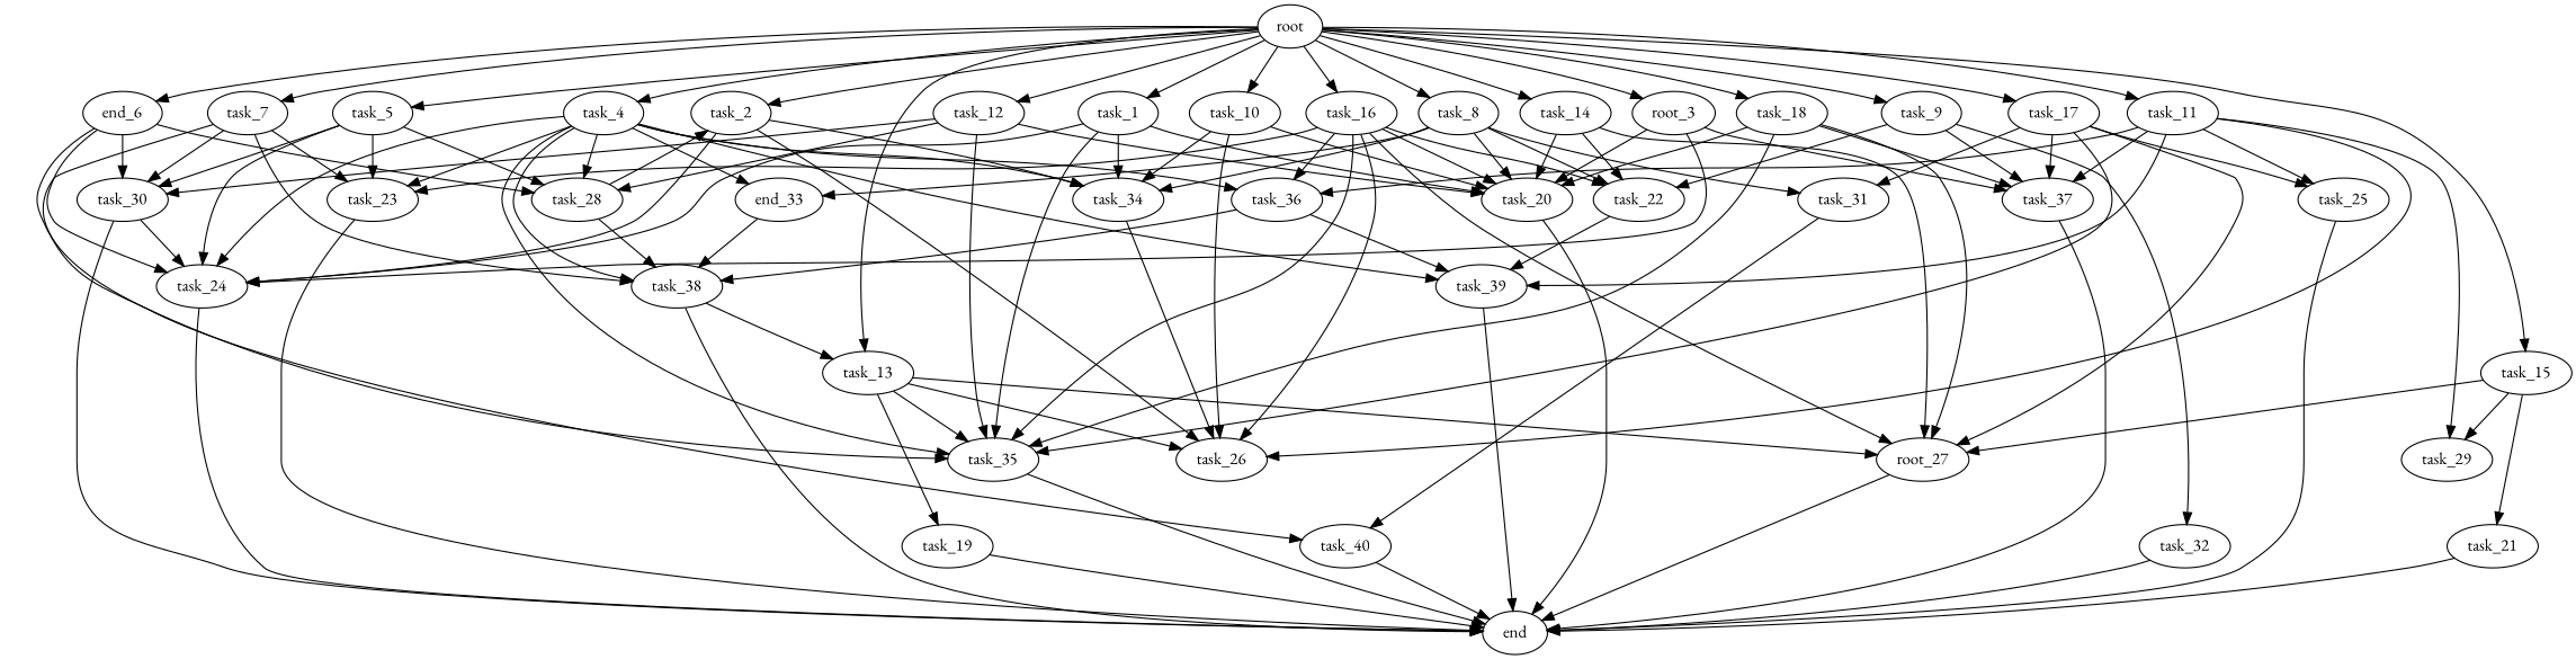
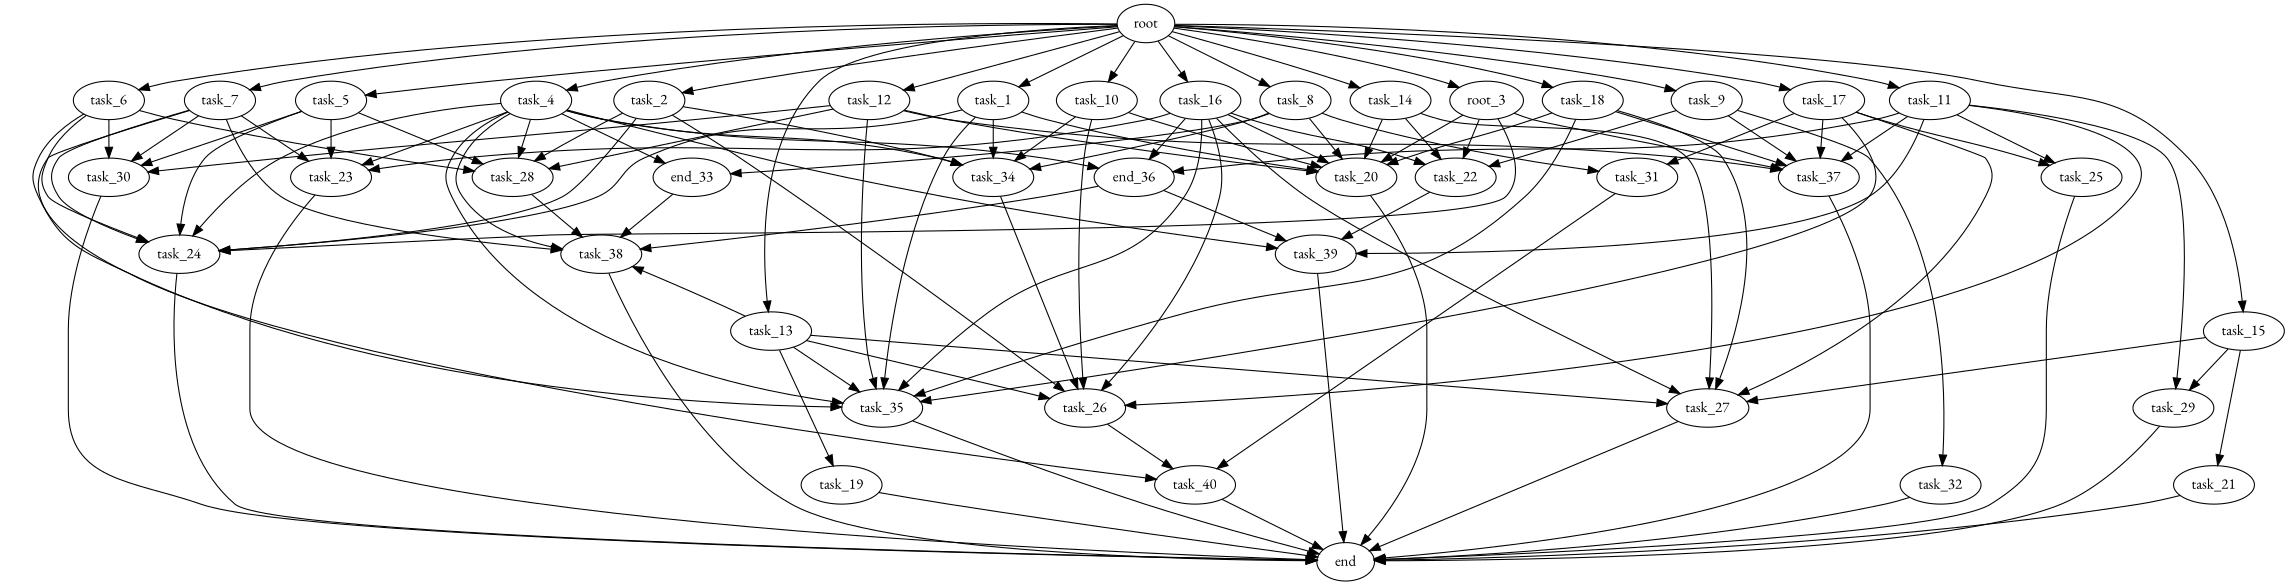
  digraph {
    fontname="EB Garamond"
    node [fontname="EB Garamond"]
    edge [fontname="EB Garamond"]
    root
    task_1
    task_2
    n4 [label=root_3]
    task_4
    task_5
-   task_6 [label=end_6]
+   task_6
    task_7
    task_8
    task_9
    task_10
    task_11
    task_12
    task_13
    task_14
    task_15
    task_16
    task_17
    task_18
    task_20
    task_24
    task_34
    task_35
    task_26
    task_28
    task_37
    task_23
    n28 [label=end_33]
-   task_36
+   task_36 [label=end_36]
    task_38
    task_39
    task_30
    task_40
    task_22
    task_31
    task_32
    task_25
    task_29
    task_19
-   task_27 [label=root_27]
+   task_27
    task_21
    end
    root -> task_1
    root -> task_2
    root -> n4
    root -> task_4
    root -> task_5
    root -> task_6
    root -> task_7
    root -> task_8
    root -> task_9
    root -> task_10
    root -> task_11
    root -> task_12
    root -> task_13
    root -> task_14
    root -> task_15
    root -> task_16
    root -> task_17
    root -> task_18
    task_1 -> task_20
    task_1 -> task_24
    task_1 -> task_34
    task_1 -> task_35
    task_2 -> task_24
    task_2 -> task_34
    task_2 -> task_26
-   task_28 -> task_2
+   task_2 -> task_28
    n4 -> task_20
    n4 -> task_24
    n4 -> task_37
    task_4 -> task_24
    task_4 -> task_34
    task_4 -> task_35
    task_4 -> task_28
    task_4 -> task_23
    task_4 -> n28
    task_4 -> task_36
    task_4 -> task_38
    task_4 -> task_39
    task_5 -> task_24
    task_5 -> task_28
    task_5 -> task_23
    task_5 -> task_30
    task_6 -> task_24
    task_6 -> task_35
    task_6 -> task_28
    task_6 -> task_30
-   task_30 -> task_24
+   task_7 -> task_24
    task_7 -> task_23
    task_7 -> task_38
    task_7 -> task_30
    task_7 -> task_40
    task_8 -> task_20
    task_8 -> task_34
    task_8 -> n28
-   task_8 -> task_22
+   n4 -> task_22
    task_8 -> task_31
    task_9 -> task_37
    task_9 -> task_22
    task_9 -> task_32
    task_10 -> task_20
    task_10 -> task_34
    task_10 -> task_26
    task_11 -> task_26
    task_11 -> task_37
    task_11 -> task_36
    task_11 -> task_39
    task_11 -> task_25
    task_11 -> task_29
    task_12 -> task_20
    task_12 -> task_35
    task_12 -> task_28
+   task_12 -> task_37
    task_12 -> task_30
    task_13 -> task_35
    task_13 -> task_26
-   task_38 -> task_13
+   task_13 -> task_38
    task_13 -> task_19
    task_13 -> task_27
    task_14 -> task_20
    task_14 -> task_22
    task_14 -> task_27
    task_15 -> task_29
    task_15 -> task_27
    task_15 -> task_21
    task_16 -> task_20
    task_16 -> task_35
    task_16 -> task_26
    task_16 -> task_23
    task_16 -> task_36
    task_16 -> task_22
    task_16 -> task_27
    task_17 -> task_35
    task_17 -> task_37
    task_17 -> task_31
    task_17 -> task_25
    task_17 -> task_27
    task_18 -> task_20
    task_18 -> task_35
    task_18 -> task_37
    task_18 -> task_27
    task_20 -> end
    task_24 -> end
    task_34 -> task_26
    task_35 -> end
+   task_26 -> task_40
    task_28 -> task_38
    task_37 -> end
    task_23 -> end
    n28 -> task_38
    task_36 -> task_38
    task_36 -> task_39
    task_38 -> end
    task_39 -> end
    task_30 -> end
    task_40 -> end
    task_22 -> task_39
    task_31 -> task_40
    task_32 -> end
    task_25 -> end
+   task_29 -> end
    task_19 -> end
    task_27 -> end
    task_21 -> end
  }
